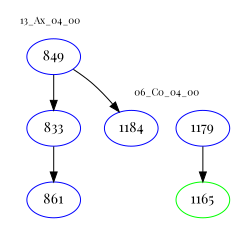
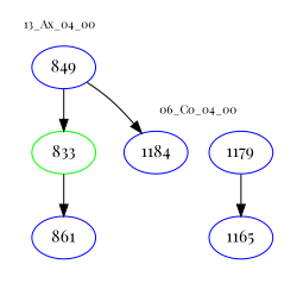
  digraph {
    fontname="Playfair Display"
    node [color=blue fontname="Playfair Display"]
    edge [color=black fontname="Playfair Display"]
    n1 [label=849]
-   n2 [label=833]
+   n2 [color=green label=833]
    n3 [label=861]
    n4 [label=1179]
-   n5 [color=green label=1165]
+   n5 [label=1165]
    n6 [label=1184]
    subgraph cluster_1 {
      color=white
      fontsize=10
      label="13_Ax_04_00"
      n1
      n2
      n3
    }
    subgraph cluster_2 {
      color=white
      fontsize=10
      label="06_C0_04_00"
      n4
      n5
      n6
    }
    n1 -> n2
    n1 -> n6
    n2 -> n3
    n4 -> n5
  }
